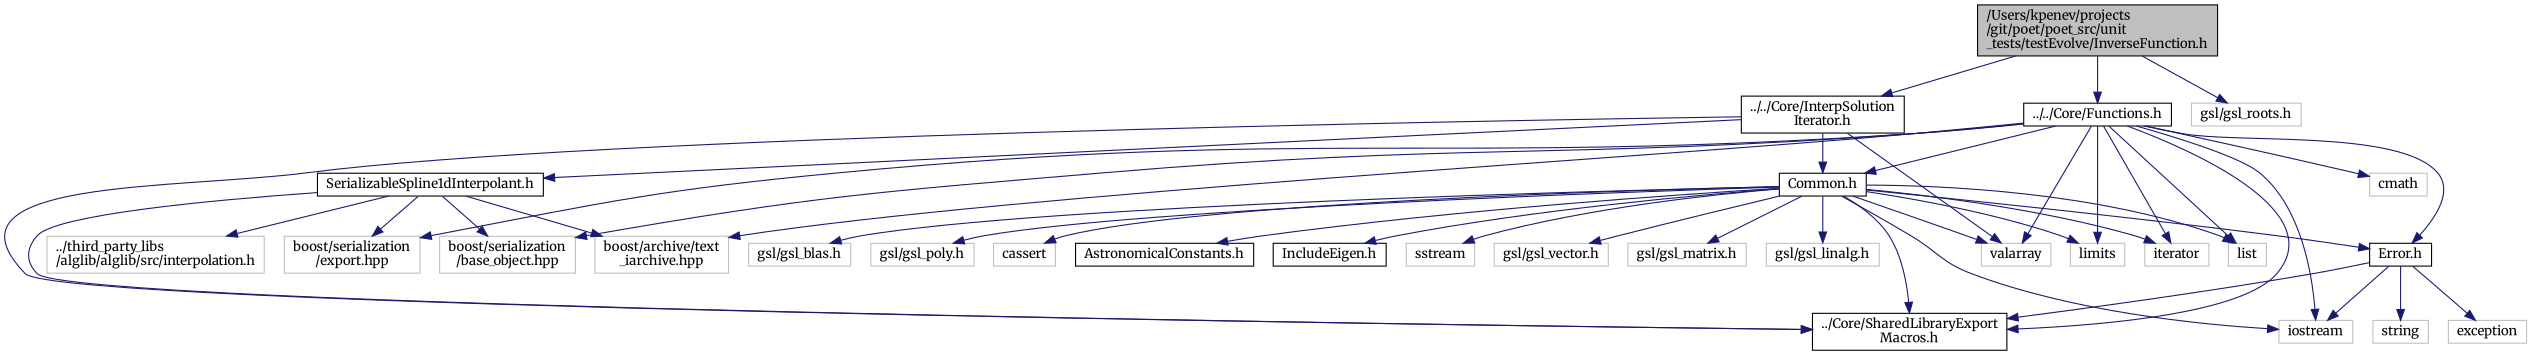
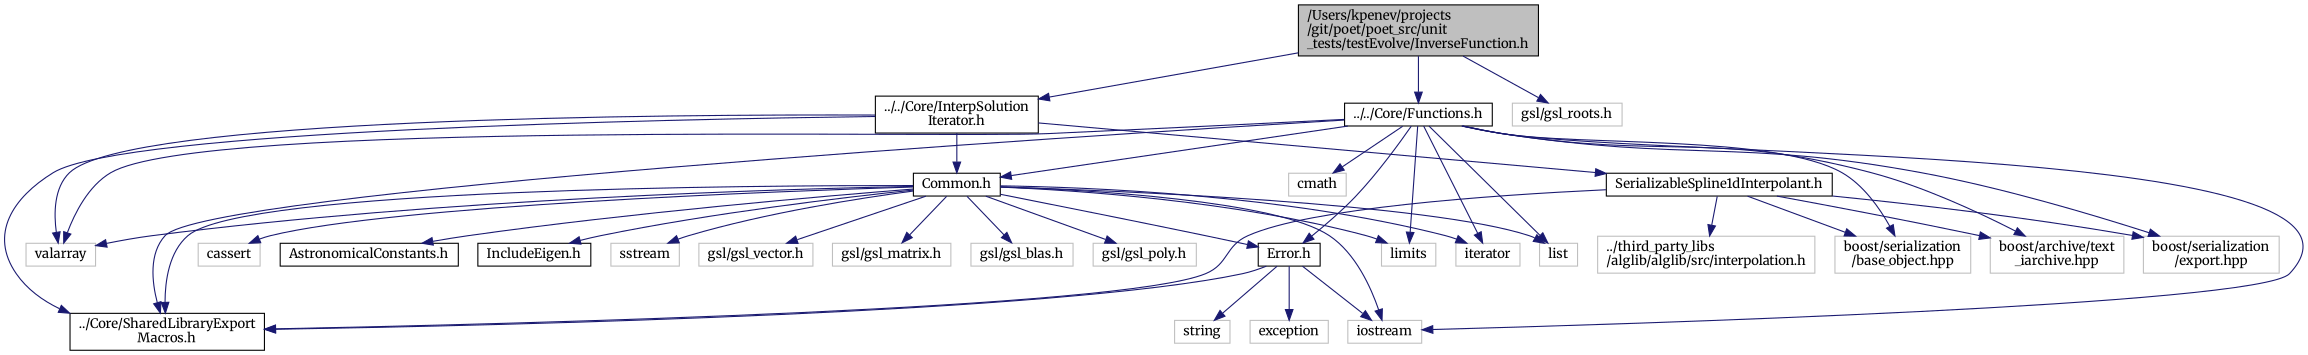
  digraph {
    fontname=Merriweather
    node [color=grey75 fillcolor=white fontname=Merriweather fontsize=12 shape=record style=filled]
    edge [color=midnightblue fontname=Merriweather fontsize=12 labelfontname=Helvetica labelfontsize=12 style=solid]
    n1 [color=black fillcolor=grey75 fontcolor=black height=0.2 label="/Users/kpenev/projects\l/git/poet/poet_src/unit\l_tests/testEvolve/InverseFunction.h" width=0.4]
    n2 [color=black height=0.2 label="../../Core/Functions.h" width=0.4]
    n3 [color=black height=0.2 label="../../Core/InterpSolution\lIterator.h" width=0.4]
    n4 [height=0.2 label="gsl/gsl_roots.h" width=0.4]
    n5 [color=black height=0.2 label="../Core/SharedLibraryExport\lMacros.h" width=0.4]
    n6 [color=black height=0.2 label="Common.h" width=0.4]
    n7 [height=0.2 label=list width=0.4]
    n8 [height=0.2 label=valarray width=0.4]
    n9 [height=0.2 label=limits width=0.4]
    n10 [height=0.2 label=iostream width=0.4]
    n11 [height=0.2 label=iterator width=0.4]
    n12 [color=black height=0.2 label="Error.h" width=0.4]
    n13 [height=0.2 label=cmath width=0.4]
    n14 [height=0.2 label="boost/serialization\l/base_object.hpp" width=0.4]
    n15 [height=0.2 label="boost/archive/text\l_iarchive.hpp" width=0.4]
    n16 [height=0.2 label="boost/serialization\l/export.hpp" width=0.4]
    n17 [color=black height=0.2 label="SerializableSpline1dInterpolant.h" width=0.4]
    n18 [height=0.2 label=sstream width=0.4]
    n19 [height=0.2 label="gsl/gsl_vector.h" width=0.4]
    n20 [height=0.2 label="gsl/gsl_matrix.h" width=0.4]
-   n21 [height=0.2 label="gsl/gsl_linalg.h" width=0.4]
    n22 [height=0.2 label="gsl/gsl_blas.h" width=0.4]
    n23 [height=0.2 label="gsl/gsl_poly.h" width=0.4]
    n24 [height=0.2 label=cassert width=0.4]
    n25 [color=black height=0.2 label="AstronomicalConstants.h" width=0.4]
    n26 [color=black height=0.2 label="IncludeEigen.h" width=0.4]
    n27 [height=0.2 label=exception width=0.4]
    n28 [height=0.2 label=string width=0.4]
    n29 [height=0.2 label="../third_party_libs\l/alglib/alglib/src/interpolation.h" width=0.4]
    n1 -> n2
    n1 -> n3
    n1 -> n4
    n2 -> n5
    n2 -> n6
    n2 -> n7
    n2 -> n8
    n2 -> n9
    n2 -> n10
    n2 -> n11
    n2 -> n12
    n2 -> n13
    n2 -> n14
    n2 -> n15
    n2 -> n16
    n3 -> n5
    n3 -> n6
    n3 -> n8
    n3 -> n17
    n6 -> n5
    n6 -> n7
    n6 -> n8
    n6 -> n9
    n6 -> n10
    n6 -> n11
    n6 -> n12
    n6 -> n18
    n6 -> n19
    n6 -> n20
-   n6 -> n21
    n6 -> n22
    n6 -> n23
    n6 -> n24
    n6 -> n25
    n6 -> n26
    n12 -> n5
    n12 -> n10
    n12 -> n27
    n12 -> n28
    n17 -> n5
    n17 -> n14
    n17 -> n15
    n17 -> n16
    n17 -> n29
  }
